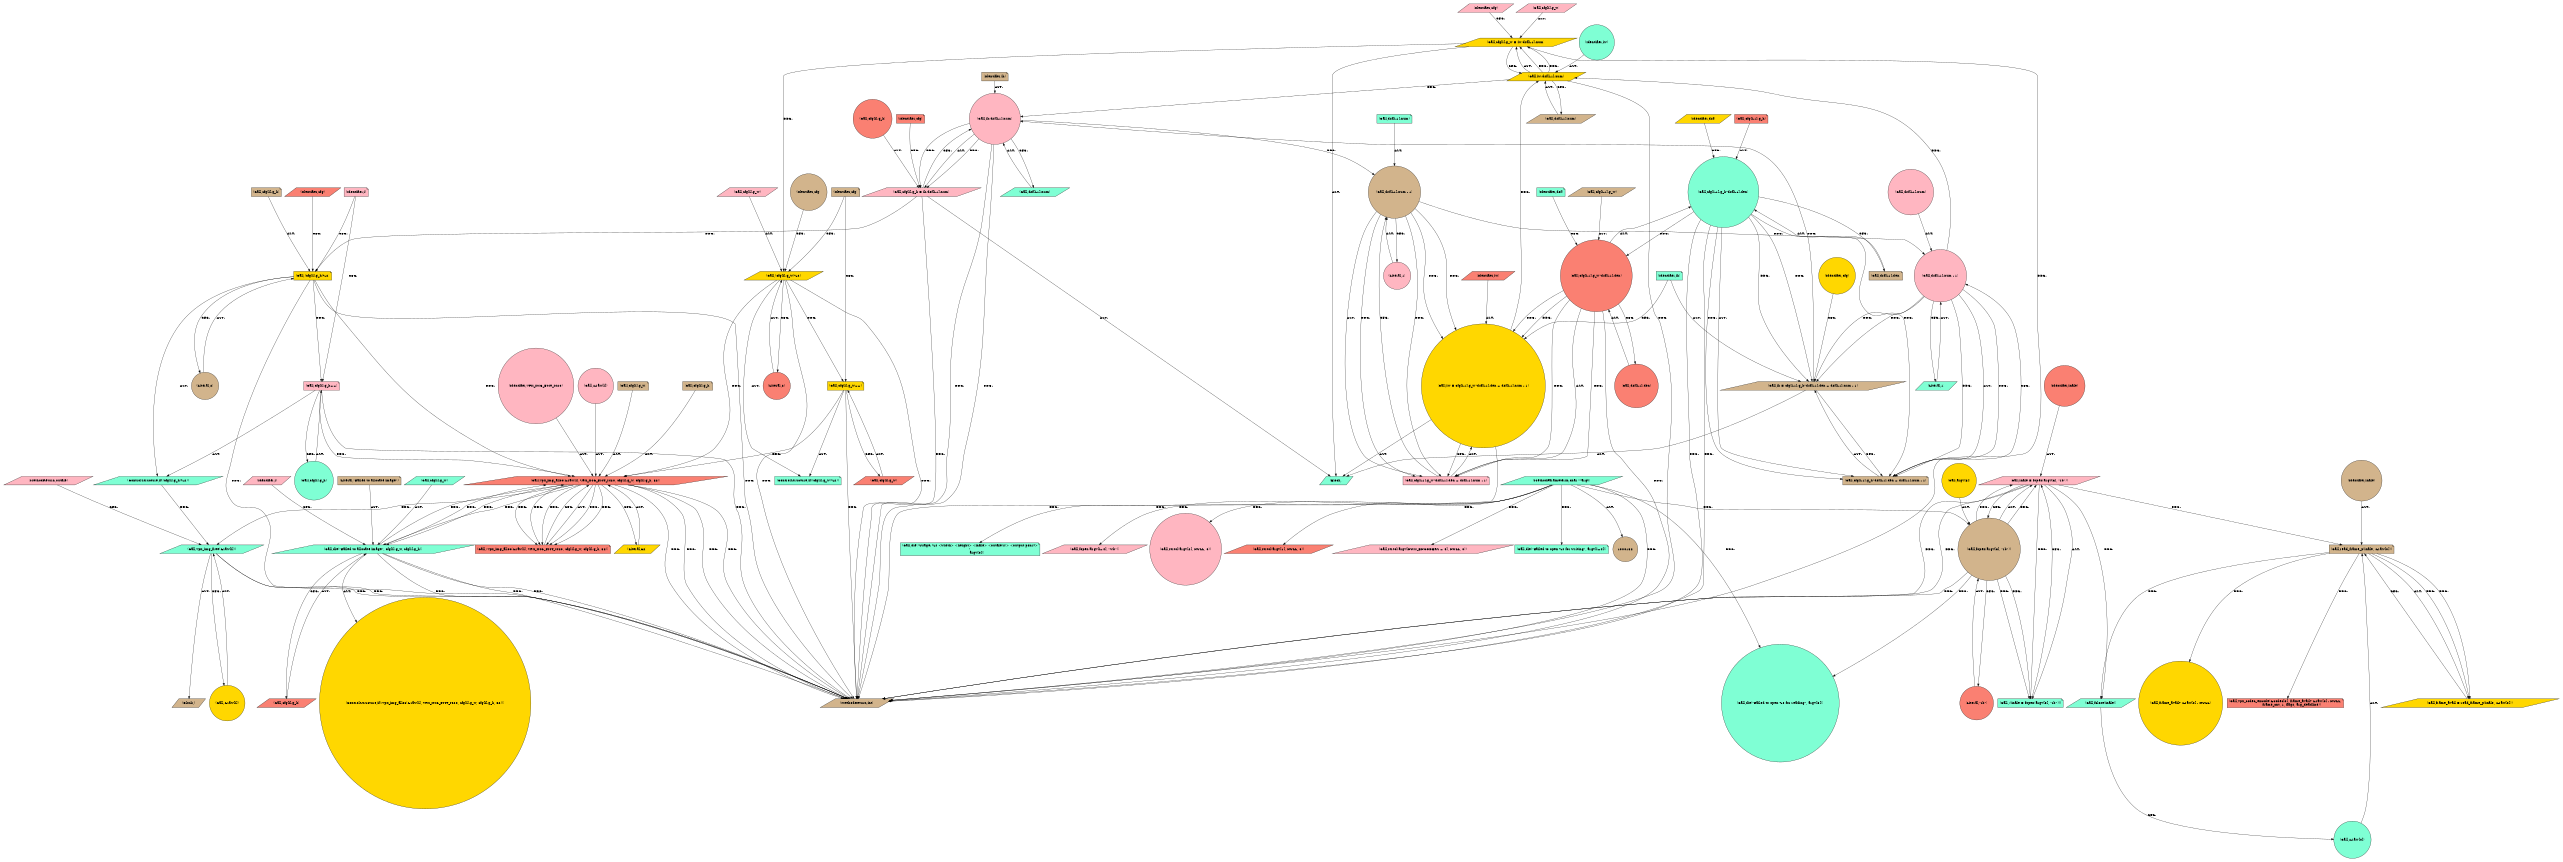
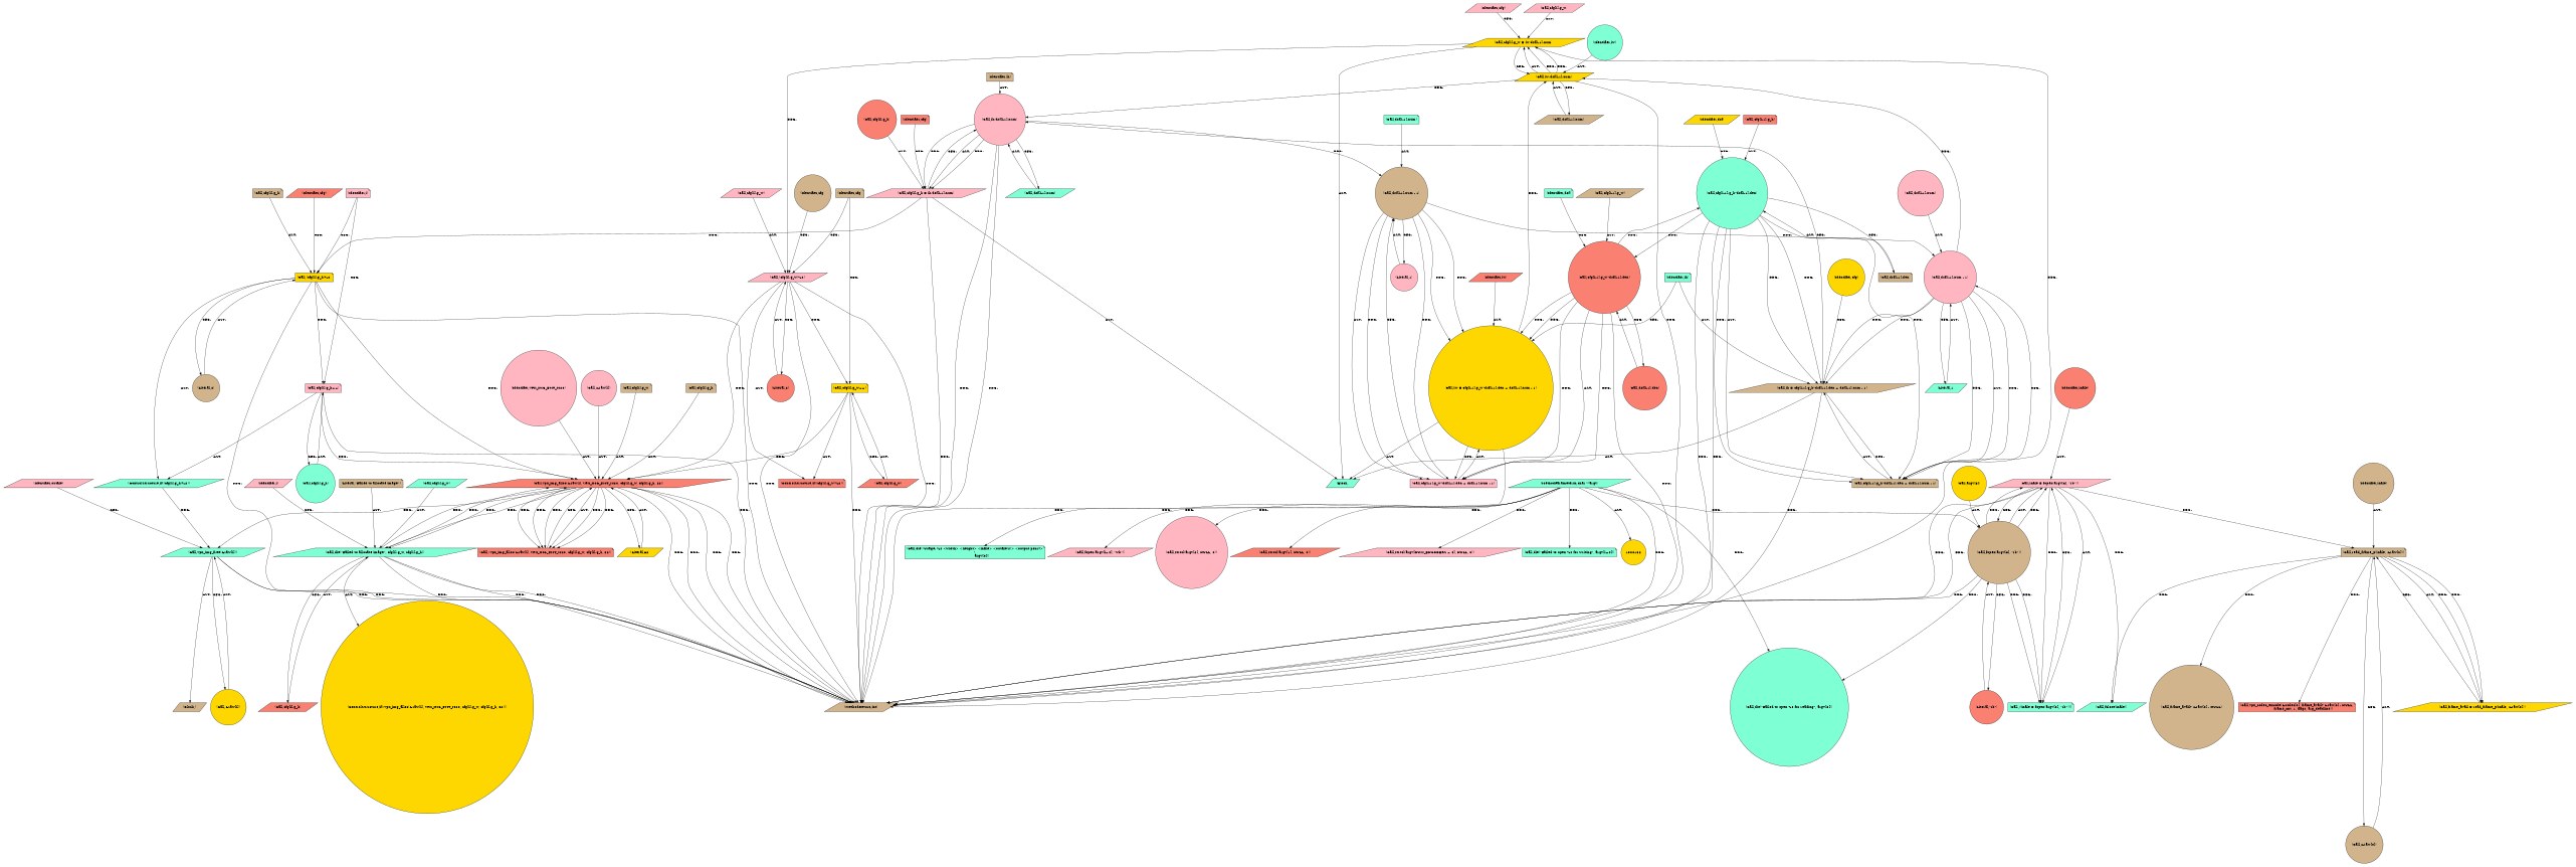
  digraph {
    node [fillcolor=tan shape=parallelogram style=filled]
    n1 [fillcolor=aquamarine label="(Call,vpx_img_free(&raw[i]))"]
    n2 [label="(Block,)"]
    n3 [label="(MethodReturn,int)"]
    n4 [fillcolor=gold label="(Call,&raw[i])" shape=circle]
    n5 [fillcolor=salmon label="(Call,vpx_img_alloc(&raw[i], VPX_IMG_FMT_I420, cfg[i].g_w, cfg[i].g_h, 32))"]
    n6 [fillcolor=aquamarine label="(Call,die(\"Failed to allocate image\", cfg[i].g_w, cfg[i].g_h))"]
    n7 [fillcolor=gold label="(Literal,62)"]
    n8 [fillcolor=salmon label="(Call,!vpx_img_alloc(&raw[i], VPX_IMG_FMT_I420, cfg[i].g_w, cfg[i].g_h, 32))" shape=note]
    n9 [fillcolor=gold label="(ControlStructure,if(!vpx_img_alloc(&raw[i], VPX_IMG_FMT_I420, cfg[i].g_w, cfg[i].g_h, 32)))" shape=circle]
    n10 [fillcolor=salmon label="(Call,cfg[i].g_h)"]
    n11 [fillcolor=gold label="(Call,cfg[i].g_w++)" shape=note]
-   n12 [fillcolor=aquamarine label="(ControlStructure,if((cfg[i].g_w)%2))" shape=note]
+   n12 [fillcolor=salmon label="(ControlStructure,if((cfg[i].g_w)%2))" shape=note]
    n13 [fillcolor=salmon label="(Call,cfg[i].g_w)"]
-   n14 [fillcolor=gold label="(Call,(cfg[i].g_w)%2)"]
+   n14 [fillcolor=lightpink label="(Call,(cfg[i].g_w)%2)"]
    n15 [fillcolor=salmon label="(Literal,2)" shape=circle]
    n16 [fillcolor=gold label="(Call,cfg[i].g_w = iw/dsf[i-1].num)"]
    n17 [fillcolor=gold label="(Call,iw/dsf[i-1].num)"]
    n18 [fillcolor=aquamarine label="(Block,)"]
    n19 [fillcolor=lightpink label="(Call,ih/dsf[i-1].num)" shape=circle]
    n20 [label="(Call,dsf[i-1].num)"]
    n21 [label="(Call,dsf[i-1].num - 1)" shape=circle]
    n22 [fillcolor=lightpink label="(Call,cfg[i].g_h = ih/dsf[i-1].num)"]
    n23 [fillcolor=aquamarine label="(Call,dsf[i-1].num)"]
    n24 [fillcolor=gold label="(Call,iw = cfg[i-1].g_w*dsf[i-1].den + dsf[i-1].num - 1)" shape=circle]
    n25 [fillcolor=lightpink label="(Call,cfg[i-1].g_w*dsf[i-1].den + dsf[i-1].num - 1)" shape=note]
    n26 [fillcolor=salmon label="(Call,cfg[i-1].g_w*dsf[i-1].den)" shape=circle]
    n27 [fillcolor=aquamarine label="(Call,cfg[i-1].g_h*dsf[i-1].den)" shape=circle]
    n28 [fillcolor=salmon label="(Call,dsf[i-1].den)" shape=circle]
    n29 [label="(Call,ih = cfg[i-1].g_h*dsf[i-1].den + dsf[i-1].num - 1)"]
    n30 [label="(Call,dsf[i-1].den)" shape=note]
    n31 [label="(Call,cfg[i-1].g_h*dsf[i-1].den + dsf[i-1].num - 1)" shape=note]
    n32 [fillcolor=lightpink label="(Call,dsf[i-1].num - 1)" shape=circle]
    n33 [fillcolor=lightpink label="(Literal,1)" shape=circle]
    n34 [fillcolor=aquamarine label="(Literal,1)"]
    n35 [fillcolor=gold label="(Call,(cfg[i].g_h)%2)" shape=note]
    n36 [fillcolor=lightpink label="(Call,cfg[i].g_h++)" shape=note]
    n37 [fillcolor=aquamarine label="(ControlStructure,if((cfg[i].g_h)%2))"]
    n38 [label="(Literal,2)" shape=circle]
    n39 [fillcolor=aquamarine label="(Call,cfg[i].g_h)" shape=circle]
    n40 [label="(Call,read_frame_p(infile, &raw[0]))" shape=note]
-   n41 [fillcolor=gold label="(Call,frame_avail? &raw[0] : NULL)" shape=circle]
+   n41 [label="(Call,frame_avail? &raw[0] : NULL)" shape=circle]
    n42 [fillcolor=salmon label="(Call,vpx_codec_encode(&codec[0], frame_avail? &raw[0] : NULL,\n            frame_cnt, 1, flags, arg_deadline))" shape=note]
    n43 [fillcolor=aquamarine label="(Call,fclose(infile))"]
-   n44 [fillcolor=aquamarine label="(Call,&raw[0])" shape=circle]
+   n44 [label="(Call,&raw[0])" shape=circle]
    n45 [fillcolor=gold label="(Call,frame_avail = read_frame_p(infile, &raw[0]))"]
    n46 [fillcolor=lightpink label="(Call,infile = fopen(argv[3], \"rb\"))"]
    n47 [label="(Call,fopen(argv[3], \"rb\"))" shape=circle]
    n48 [fillcolor=aquamarine label="(Call,!(infile = fopen(argv[3], \"rb\")))" shape=note]
    n49 [fillcolor=salmon label="(Literal,\"rb\")" shape=circle]
    n50 [fillcolor=aquamarine label="(Call,die(\"Failed to open %s for reading\", argv[3]))" shape=circle]
    n51 [fillcolor=aquamarine label="(MethodParameterIn,char **argv)"]
    n52 [fillcolor=aquamarine label="(Call,die(\"Usage: %s <width> <height> <infile> <outfile(s)> <output psnr?>\n\",\n             argv[0]))" shape=note]
    n53 [fillcolor=lightpink label="(Call,fopen(argv[i+4], \"wb\"))"]
    n54 [fillcolor=lightpink label="(Call,strtol(argv[2], NULL, 0))" shape=circle]
    n55 [fillcolor=salmon label="(Call,strtol(argv[1], NULL, 0))"]
    n56 [fillcolor=lightpink label="(Call,strtol(argv[NUM_ENCODERS + 4], NULL, 0))"]
    n57 [fillcolor=aquamarine label="(Call,die(\"Failed to open %s for writing\", argv[i+4]))" shape=note]
-   1000132 [shape=circle]
+   1000132 [fillcolor=gold shape=circle]
    n59 [label="(Identifier,cfg)" shape=circle]
    n60 [label="(Call,cfg[i-1].g_w)"]
    n61 [fillcolor=aquamarine label="(Identifier,dsf)" shape=note]
    n62 [fillcolor=gold label="(Identifier,cfg)" shape=circle]
    n63 [fillcolor=salmon label="(Call,cfg[i].g_h)" shape=circle]
    n64 [fillcolor=lightpink label="(Call,dsf[i-1].num)" shape=circle]
    n65 [fillcolor=lightpink label="(Identifier,cfg)"]
    n66 [label="(Literal,\"Failed to allocate image\")" shape=note]
    n67 [label="(Identifier,cfg)" shape=note]
    n68 [fillcolor=gold label="(Identifier,dsf)"]
    n69 [fillcolor=salmon label="(Identifier,cfg)"]
    n70 [fillcolor=lightpink label="(Identifier,VPX_IMG_FMT_I420)" shape=circle]
    n71 [fillcolor=salmon label="(Identifier,cfg)" shape=note]
    n72 [fillcolor=salmon label="(Identifier,iw)"]
    n73 [fillcolor=aquamarine label="(Call,cfg[i].g_w)"]
    n74 [label="(Identifier,ih)" shape=note]
    n75 [fillcolor=salmon label="(Identifier,infile)" shape=circle]
    n76 [fillcolor=lightpink label="(Call,&raw[i])" shape=circle]
    n77 [label="(Identifier,infile)" shape=circle]
    n78 [fillcolor=lightpink label="(Call,cfg[i].g_w)"]
    n79 [label="(Call,cfg[i].g_w)" shape=note]
    n80 [fillcolor=lightpink label="(Identifier,i)"]
-   n81 [fillcolor=lightpink label="(MethodReturn,outfile)"]
+   n81 [fillcolor=lightpink label="(Identifier,outfile)"]
    n82 [fillcolor=aquamarine label="(Call,dsf[i-1].num)" shape=note]
    n83 [label="(Call,cfg[i].g_h)" shape=note]
    n84 [fillcolor=aquamarine label="(Identifier,ih)" shape=note]
    n85 [label="(Call,cfg[i].g_h)" shape=note]
    n86 [fillcolor=salmon label="(Call,cfg[i-1].g_h)" shape=note]
    n87 [fillcolor=aquamarine label="(Identifier,iw)" shape=circle]
    n88 [fillcolor=lightpink label="(Identifier,i)" shape=note]
    n89 [fillcolor=lightpink label="(Call,cfg[i].g_w)"]
    n90 [fillcolor=gold label="(Call,argv[3])" shape=circle]
    n1 -> n2 [label="AST: "]
    n1 -> n3 [label="DDG: "]
    n1 -> n3 [label="DDG: "]
    n1 -> n4 [label="CFG: "]
    n4 -> n1 [label="AST: "]
    n5 -> n1 [label="DDG: "]
    n5 -> n3 [label="DDG: "]
    n5 -> n3 [label="DDG: "]
    n5 -> n3 [label="DDG: "]
    n5 -> n3 [label="DDG: "]
    n5 -> n6 [label="DDG: "]
    n5 -> n6 [label="DDG: "]
    n5 -> n7 [label="CFG: "]
    n5 -> n8 [label="AST: "]
    n5 -> n8 [label="DDG: "]
    n5 -> n8 [label="DDG: "]
    n5 -> n8 [label="DDG: "]
    n5 -> n8 [label="DDG: "]
    n5 -> n8 [label="DDG: "]
    n6 -> n3 [label="DDG: "]
    n6 -> n3 [label="DDG: "]
    n6 -> n3 [label="DDG: "]
    n6 -> n5 [label="DDG: "]
    n6 -> n5 [label="DDG: "]
    n6 -> n9 [label="AST: "]
    n6 -> n10 [label="CFG: "]
    n7 -> n5 [label="AST: "]
    n8 -> n5 [label="CFG: "]
    n10 -> n6 [label="AST: "]
    n11 -> n3 [label="DDG: "]
    n11 -> n5 [label="DDG: "]
    n11 -> n12 [label="AST: "]
    n11 -> n13 [label="CFG: "]
    n13 -> n11 [label="AST: "]
    n14 -> n3 [label="DDG: "]
    n14 -> n3 [label="DDG: "]
    n14 -> n5 [label="DDG: "]
    n14 -> n11 [label="DDG: "]
    n14 -> n12 [label="AST: "]
    n14 -> n15 [label="CFG: "]
    n15 -> n14 [label="AST: "]
    n16 -> n3 [label="DDG: "]
    n16 -> n14 [label="DDG: "]
    n16 -> n17 [label="CFG: "]
    n16 -> n18 [label="AST: "]
    n17 -> n3 [label="DDG: "]
    n17 -> n16 [label="AST: "]
    n17 -> n16 [label="DDG: "]
    n17 -> n16 [label="DDG: "]
    n17 -> n19 [label="DDG: "]
    n17 -> n20 [label="CFG: "]
    n19 -> n3 [label="DDG: "]
    n19 -> n3 [label="DDG: "]
    n19 -> n21 [label="DDG: "]
    n19 -> n22 [label="AST: "]
    n19 -> n22 [label="DDG: "]
    n19 -> n22 [label="DDG: "]
    n19 -> n23 [label="CFG: "]
    n20 -> n17 [label="AST: "]
    n21 -> n24 [label="DDG: "]
    n21 -> n24 [label="DDG: "]
    n21 -> n25 [label="AST: "]
    n21 -> n25 [label="DDG: "]
    n21 -> n25 [label="DDG: "]
    n21 -> n32 [label="DDG: "]
    n21 -> n33 [label="CFG: "]
    n22 -> n3 [label="DDG: "]
    n22 -> n18 [label="AST: "]
    n22 -> n19 [label="CFG: "]
    n22 -> n35 [label="DDG: "]
    n23 -> n19 [label="AST: "]
    n24 -> n3 [label="DDG: "]
    n24 -> n17 [label="DDG: "]
    n24 -> n18 [label="AST: "]
    n24 -> n25 [label="CFG: "]
    n25 -> n21 [label="CFG: "]
    n25 -> n24 [label="AST: "]
    n26 -> n3 [label="DDG: "]
    n26 -> n24 [label="DDG: "]
    n26 -> n24 [label="DDG: "]
    n26 -> n25 [label="AST: "]
    n26 -> n25 [label="DDG: "]
    n26 -> n25 [label="DDG: "]
-   n26 -> n27 [label="AST: "]
+   n26 -> n27 [label="DDG: "]
    n26 -> n28 [label="CFG: "]
    n27 -> n3 [label="DDG: "]
    n27 -> n3 [label="DDG: "]
    n27 -> n26 [label="DDG: "]
    n27 -> n29 [label="DDG: "]
    n27 -> n29 [label="DDG: "]
    n27 -> n30 [label="CFG: "]
    n27 -> n31 [label="AST: "]
    n27 -> n31 [label="DDG: "]
    n27 -> n31 [label="DDG: "]
    n28 -> n26 [label="AST: "]
+   n29 -> n3 [label="DDG: "]
    n29 -> n18 [label="AST: "]
-   n29 -> n19 [label="DDG: "]
+   n29 -> n19 [label="CFG: "]
    n29 -> n31 [label="CFG: "]
    n30 -> n27 [label="AST: "]
    n31 -> n29 [label="AST: "]
    n31 -> n32 [label="CFG: "]
    n32 -> n17 [label="DDG: "]
    n32 -> n29 [label="DDG: "]
    n32 -> n29 [label="DDG: "]
    n32 -> n31 [label="AST: "]
    n32 -> n31 [label="DDG: "]
    n32 -> n31 [label="DDG: "]
    n32 -> n34 [label="CFG: "]
    n33 -> n21 [label="AST: "]
    n34 -> n32 [label="AST: "]
    n35 -> n3 [label="DDG: "]
    n35 -> n3 [label="DDG: "]
    n35 -> n5 [label="DDG: "]
    n35 -> n36 [label="DDG: "]
    n35 -> n37 [label="AST: "]
    n35 -> n38 [label="CFG: "]
    n36 -> n3 [label="DDG: "]
    n36 -> n5 [label="DDG: "]
    n36 -> n37 [label="AST: "]
    n36 -> n39 [label="CFG: "]
    n37 -> n1 [label="DDG: "]
    n38 -> n35 [label="AST: "]
    n39 -> n36 [label="AST: "]
    n40 -> n41 [label="DDG: "]
    n40 -> n42 [label="DDG: "]
    n40 -> n43 [label="DDG: "]
-   n43 -> n44 [label="CFG: "]
+   n40 -> n44 [label="CFG: "]
    n40 -> n45 [label="AST: "]
    n40 -> n45 [label="DDG: "]
    n40 -> n45 [label="DDG: "]
    n44 -> n40 [label="AST: "]
    n45 -> n40 [label="CFG: "]
    n46 -> n3 [label="DDG: "]
    n46 -> n3 [label="DDG: "]
    n46 -> n40 [label="DDG: "]
    n46 -> n43 [label="DDG: "]
    n46 -> n47 [label="CFG: "]
    n46 -> n48 [label="AST: "]
    n46 -> n48 [label="DDG: "]
    n47 -> n3 [label="DDG: "]
    n47 -> n46 [label="AST: "]
    n47 -> n46 [label="DDG: "]
    n47 -> n46 [label="DDG: "]
    n47 -> n48 [label="DDG: "]
    n47 -> n48 [label="DDG: "]
    n47 -> n49 [label="CFG: "]
    n47 -> n50 [label="DDG: "]
    n48 -> n46 [label="CFG: "]
    n49 -> n47 [label="AST: "]
    n51 -> n3 [label="DDG: "]
    n51 -> n47 [label="DDG: "]
    n51 -> n50 [label="DDG: "]
    n51 -> n52 [label="DDG: "]
    n51 -> n53 [label="DDG: "]
    n51 -> n54 [label="DDG: "]
    n51 -> n55 [label="DDG: "]
    n51 -> n56 [label="DDG: "]
    n51 -> n57 [label="DDG: "]
    n51 -> 1000132 [label="AST: "]
    n59 -> n14 [label="CFG: "]
    n60 -> n26 [label="AST: "]
    n61 -> n26 [label="CFG: "]
    n62 -> n29 [label="CFG: "]
    n63 -> n22 [label="AST: "]
    n64 -> n32 [label="AST: "]
    n65 -> n16 [label="CFG: "]
    n66 -> n6 [label="AST: "]
    n67 -> n11 [label="CFG: "]
    n67 -> n14 [label="CFG: "]
    n68 -> n27 [label="CFG: "]
    n69 -> n35 [label="CFG: "]
    n70 -> n5 [label="AST: "]
    n71 -> n22 [label="CFG: "]
    n72 -> n24 [label="AST: "]
    n73 -> n6 [label="AST: "]
    n74 -> n19 [label="AST: "]
    n75 -> n46 [label="AST: "]
    n76 -> n5 [label="AST: "]
    n77 -> n40 [label="AST: "]
    n78 -> n14 [label="AST: "]
    n79 -> n5 [label="AST: "]
    n80 -> n6 [label="CFG: "]
    n81 -> n1 [label="CFG: "]
    n82 -> n21 [label="AST: "]
    n83 -> n5 [label="AST: "]
    n84 -> n24 [label="CFG: "]
    n84 -> n29 [label="AST: "]
    n85 -> n35 [label="AST: "]
    n86 -> n27 [label="AST: "]
    n87 -> n17 [label="AST: "]
    n88 -> n35 [label="CFG: "]
    n88 -> n36 [label="CFG: "]
    n89 -> n16 [label="AST: "]
    n90 -> n47 [label="AST: "]
  }
